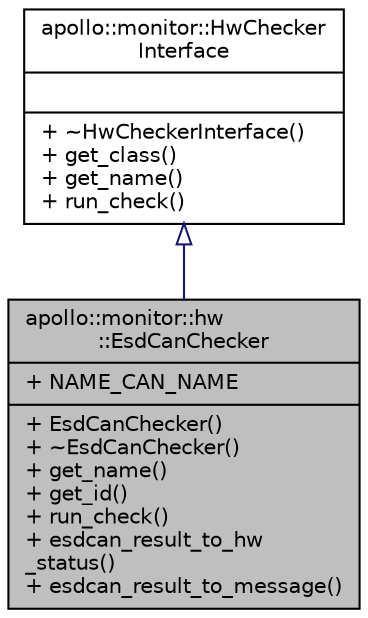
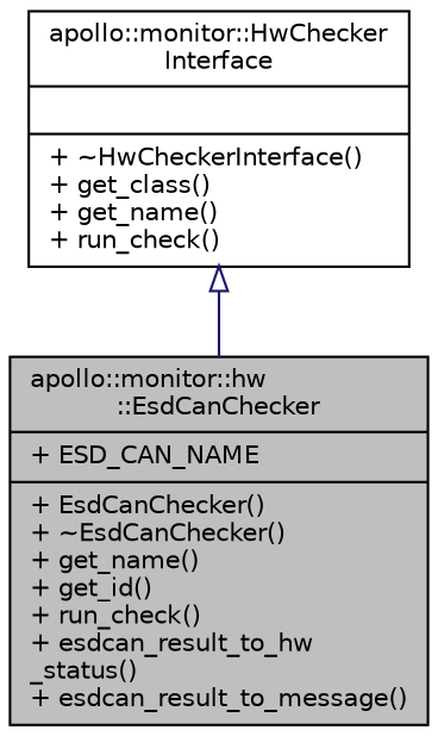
  digraph {
    node [color=black fontname=Helvetica fontsize=10 shape=record style=filled]
-   n1 [fillcolor=grey75 fontcolor=black height=0.2 label="{apollo::monitor::hw\l::EsdCanChecker\n|+ NAME_CAN_NAME\l|+ EsdCanChecker()\l+ ~EsdCanChecker()\l+ get_name()\l+ get_id()\l+ run_check()\l+ esdcan_result_to_hw\l_status()\l+ esdcan_result_to_message()\l}" width=0.4]
+   n1 [fillcolor=grey75 fontcolor=black height=0.2 label="{apollo::monitor::hw\l::EsdCanChecker\n|+ ESD_CAN_NAME\l|+ EsdCanChecker()\l+ ~EsdCanChecker()\l+ get_name()\l+ get_id()\l+ run_check()\l+ esdcan_result_to_hw\l_status()\l+ esdcan_result_to_message()\l}" width=0.4]
    n2 [fillcolor=white height=0.2 label="{apollo::monitor::HwChecker\lInterface\n||+ ~HwCheckerInterface()\l+ get_class()\l+ get_name()\l+ run_check()\l}" width=0.4]
    n2 -> n1 [arrowtail=onormal color=midnightblue dir=back fontname=Helvetica fontsize=10 labelfontname=Helvetica labelfontsize=10 style=solid]
  }
